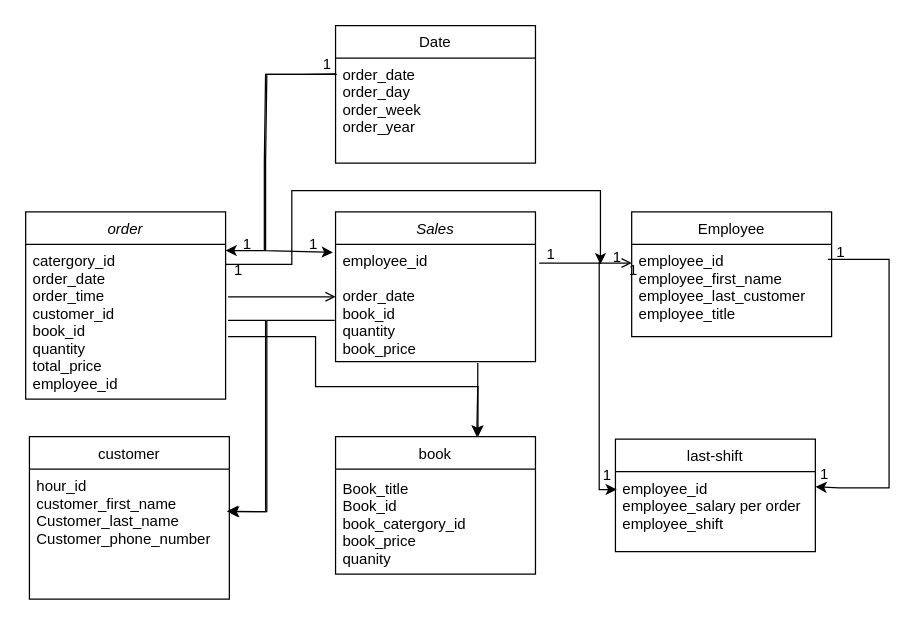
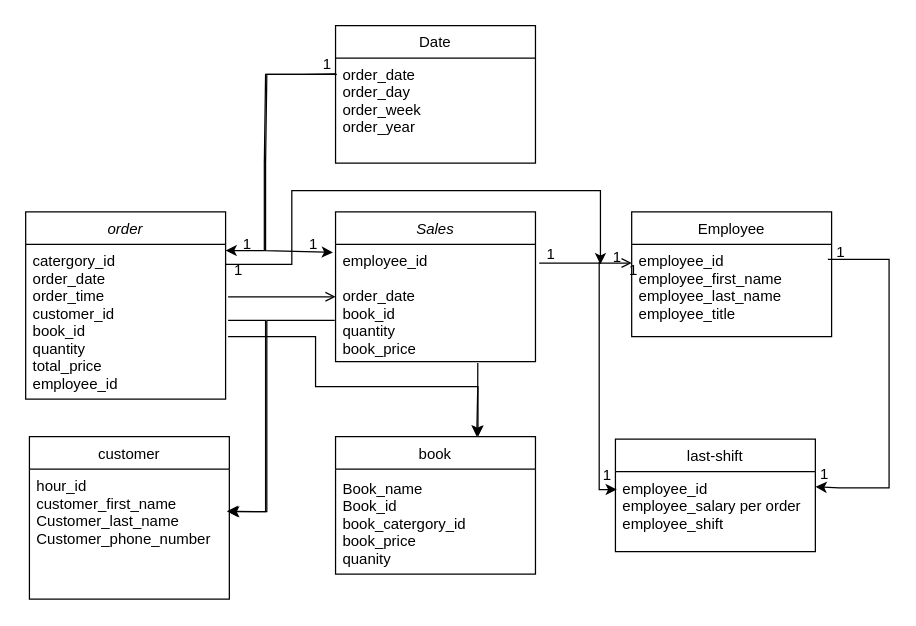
  <mxCell id="0" />
  <mxCell id="1" parent="0" />
  <mxCell id="2" value="Sales" style="swimlane;fontStyle=2;align=center;verticalAlign=top;childLayout=stackLayout;horizontal=1;startSize=26;horizontalStack=0;resizeParent=1;resizeLast=0;collapsible=1;marginBottom=0;rounded=0;shadow=0;strokeWidth=1;" parent="1" vertex="1"><mxGeometry x="268" y="169" width="160" height="120" as="geometry"><mxRectangle x="230" y="140" width="160" height="26" as="alternateBounds" /></mxGeometry></mxCell>
  <mxCell id="3" value="employee_id&#10;&#10;order_date&#10;book_id&#10;quantity&#10;book_price" style="text;align=left;verticalAlign=top;spacingLeft=4;spacingRight=4;overflow=hidden;rotatable=0;points=[[0,0.5],[1,0.5]];portConstraint=eastwest;" parent="2" vertex="1"><mxGeometry y="26" width="160" height="94" as="geometry" /></mxCell>
  <mxCell id="4" value="customer" style="swimlane;fontStyle=0;align=center;verticalAlign=top;childLayout=stackLayout;horizontal=1;startSize=26;horizontalStack=0;resizeParent=1;resizeLast=0;collapsible=1;marginBottom=0;rounded=0;shadow=0;strokeWidth=1;" parent="1" vertex="1"><mxGeometry x="23" y="349" width="160" height="130" as="geometry"><mxRectangle x="130" y="380" width="160" height="26" as="alternateBounds" /></mxGeometry></mxCell>
  <mxCell id="5" value="hour_id&#10;customer_first_name&#10;Customer_last_name&#10;Customer_phone_number" style="text;align=left;verticalAlign=top;spacingLeft=4;spacingRight=4;overflow=hidden;rotatable=0;points=[[0,0.5],[1,0.5]];portConstraint=eastwest;" parent="4" vertex="1"><mxGeometry y="26" width="160" height="74" as="geometry" /></mxCell>
  <mxCell id="6" value="book" style="swimlane;fontStyle=0;align=center;verticalAlign=top;childLayout=stackLayout;horizontal=1;startSize=26;horizontalStack=0;resizeParent=1;resizeLast=0;collapsible=1;marginBottom=0;rounded=0;shadow=0;strokeWidth=1;" parent="1" vertex="1"><mxGeometry x="268" y="349" width="160" height="110" as="geometry"><mxRectangle x="340" y="380" width="170" height="26" as="alternateBounds" /></mxGeometry></mxCell>
  <mxCell id="7" value="Employee" style="swimlane;fontStyle=0;align=center;verticalAlign=top;childLayout=stackLayout;horizontal=1;startSize=26;horizontalStack=0;resizeParent=1;resizeLast=0;collapsible=1;marginBottom=0;rounded=0;shadow=0;strokeWidth=1;" parent="1" vertex="1"><mxGeometry x="505" y="169" width="160" height="100" as="geometry"><mxRectangle x="550" y="140" width="160" height="26" as="alternateBounds" /></mxGeometry></mxCell>
- <mxCell id="8" value="employee_id&#10;employee_first_name&#10;employee_last_customer&#10;employee_title" style="text;align=left;verticalAlign=top;spacingLeft=4;spacingRight=4;overflow=hidden;rotatable=0;points=[[0,0.5],[1,0.5]];portConstraint=eastwest;" parent="7" vertex="1"><mxGeometry y="26" width="160" height="64" as="geometry" /></mxCell>
+ <mxCell id="8" value="employee_id&#10;employee_first_name&#10;employee_last_name&#10;employee_title" style="text;align=left;verticalAlign=top;spacingLeft=4;spacingRight=4;overflow=hidden;rotatable=0;points=[[0,0.5],[1,0.5]];portConstraint=eastwest;" parent="7" vertex="1"><mxGeometry y="26" width="160" height="64" as="geometry" /></mxCell>
  <mxCell id="9" value="" style="endArrow=open;shadow=0;strokeWidth=1;rounded=0;curved=0;endFill=1;edgeStyle=elbowEdgeStyle;elbow=vertical;exitX=0;exitY=0.75;exitDx=0;exitDy=0;" parent="1" edge="1"><mxGeometry x="0.5" y="41" relative="1" as="geometry"><mxPoint x="431" y="210" as="sourcePoint" /><mxPoint x="505" y="210" as="targetPoint" /><mxPoint x="-40" y="32" as="offset" /></mxGeometry></mxCell>
  <mxCell id="10" value="" style="resizable=0;align=left;verticalAlign=bottom;labelBackgroundColor=none;fontSize=12;" parent="9" connectable="0" vertex="1"><mxGeometry x="-1" relative="1" as="geometry"><mxPoint x="48" y="4" as="offset" /></mxGeometry></mxCell>
  <mxCell id="11" value="1" style="resizable=0;align=right;verticalAlign=bottom;labelBackgroundColor=none;fontSize=12;" parent="9" connectable="0" vertex="1"><mxGeometry x="1" relative="1" as="geometry"><mxPoint x="-7" y="4" as="offset" /></mxGeometry></mxCell>
  <mxCell id="12" value="order" style="swimlane;fontStyle=2;align=center;verticalAlign=top;childLayout=stackLayout;horizontal=1;startSize=26;horizontalStack=0;resizeParent=1;resizeLast=0;collapsible=1;marginBottom=0;rounded=0;shadow=0;strokeWidth=1;" parent="1" vertex="1"><mxGeometry x="20" y="169" width="160" height="150" as="geometry"><mxRectangle x="230" y="140" width="160" height="26" as="alternateBounds" /></mxGeometry></mxCell>
  <mxCell id="13" value="catergory_id&#10;order_date&#10;order_time&#10;customer_id&#10;book_id&#10;quantity&#10;total_price&#10;employee_id" style="text;align=left;verticalAlign=top;spacingLeft=4;spacingRight=4;overflow=hidden;rotatable=0;points=[[0,0.5],[1,0.5]];portConstraint=eastwest;" parent="12" vertex="1"><mxGeometry y="26" width="160" height="124" as="geometry" /></mxCell>
  <mxCell id="14" value="" style="resizable=0;align=left;verticalAlign=bottom;labelBackgroundColor=none;fontSize=12;" parent="1" connectable="0" vertex="1"><mxGeometry x="180" y="214" as="geometry" /></mxCell>
  <mxCell id="15" value="" style="shape=image;html=1;verticalAlign=top;verticalLabelPosition=bottom;labelBackgroundColor=#ffffff;imageAspect=0;aspect=fixed;image=https://cdn0.iconfinder.com/data/icons/phosphor-regular-vol-3/256/infinity-128.png" parent="1" vertex="1"><mxGeometry x="183" y="214" width="28" height="28" as="geometry" /></mxCell>
  <mxCell id="16" value="" style="shape=image;html=1;verticalAlign=top;verticalLabelPosition=bottom;labelBackgroundColor=#ffffff;imageAspect=0;aspect=fixed;image=https://cdn0.iconfinder.com/data/icons/phosphor-regular-vol-3/256/infinity-128.png" parent="1" vertex="1"><mxGeometry x="247" y="217" width="20" height="20" as="geometry" /></mxCell>
  <mxCell id="17" value="last-shift" style="swimlane;fontStyle=0;align=center;verticalAlign=top;childLayout=stackLayout;horizontal=1;startSize=26;horizontalStack=0;resizeParent=1;resizeLast=0;collapsible=1;marginBottom=0;rounded=0;shadow=0;strokeWidth=1;" parent="1" vertex="1"><mxGeometry x="492" y="351" width="160" height="90" as="geometry"><mxRectangle x="340" y="380" width="170" height="26" as="alternateBounds" /></mxGeometry></mxCell>
  <mxCell id="18" value="employee_id&#10;employee_salary per order&#10;employee_shift" style="text;align=left;verticalAlign=top;spacingLeft=4;spacingRight=4;overflow=hidden;rotatable=0;points=[[0,0.5],[1,0.5]];portConstraint=eastwest;" parent="17" vertex="1"><mxGeometry y="26" width="160" height="54" as="geometry" /></mxCell>
  <mxCell id="19" style="edgeStyle=orthogonalEdgeStyle;rounded=0;orthogonalLoop=1;jettySize=auto;html=1;entryX=1.001;entryY=0.225;entryDx=0;entryDy=0;entryPerimeter=0;" parent="1" target="18" edge="1"><mxGeometry relative="1" as="geometry"><mxPoint x="662" y="207" as="sourcePoint" /><mxPoint x="670.68" y="396.332" as="targetPoint" /><Array as="points"><mxPoint x="711" y="207" /><mxPoint x="711" y="390" /><mxPoint x="671" y="390" /></Array></mxGeometry></mxCell>
  <mxCell id="20" value="1" style="resizable=0;align=right;verticalAlign=bottom;labelBackgroundColor=none;fontSize=12;" parent="1" connectable="0" vertex="1"><mxGeometry x="511" y="224" as="geometry" /></mxCell>
  <mxCell id="21" value="1" style="resizable=0;align=right;verticalAlign=bottom;labelBackgroundColor=none;fontSize=12;" parent="1" connectable="0" vertex="1"><mxGeometry x="677" y="210" as="geometry" /></mxCell>
  <mxCell id="22" value="1" style="resizable=0;align=right;verticalAlign=bottom;labelBackgroundColor=none;fontSize=12;" parent="1" connectable="0" vertex="1"><mxGeometry x="664" y="387" as="geometry" /></mxCell>
  <mxCell id="23" value="" style="endArrow=open;shadow=0;strokeWidth=1;rounded=0;curved=0;endFill=1;edgeStyle=elbowEdgeStyle;elbow=horizontal;" edge="1" parent="1"><mxGeometry x="0.5" y="41" relative="1" as="geometry"><mxPoint x="182" y="237" as="sourcePoint" /><mxPoint x="268" y="237" as="targetPoint" /><mxPoint x="-40" y="32" as="offset" /></mxGeometry></mxCell>
  <mxCell id="24" value="" style="resizable=0;align=left;verticalAlign=bottom;labelBackgroundColor=none;fontSize=12;" connectable="0" vertex="1" parent="23"><mxGeometry x="-1" relative="1" as="geometry"><mxPoint x="48" y="4" as="offset" /></mxGeometry></mxCell>
  <mxCell id="25" value="" style="edgeStyle=none;rounded=0;orthogonalLoop=1;jettySize=auto;html=1;entryX=0.987;entryY=0.455;entryDx=0;entryDy=0;entryPerimeter=0;" edge="1" parent="1" target="5"><mxGeometry relative="1" as="geometry"><mxPoint x="182" y="256" as="sourcePoint" /><mxPoint x="270.88" y="401.484" as="targetPoint" /><Array as="points"><mxPoint x="212" y="256" /><mxPoint x="212" y="339" /><mxPoint x="212" y="409" /></Array></mxGeometry></mxCell>
- <mxCell id="26" value="Book_title&#10;Book_id&#10;book_catergory_id&#10;book_price&#10;quanity" style="text;align=left;verticalAlign=top;spacingLeft=4;spacingRight=4;overflow=hidden;rotatable=0;points=[[0,0.5],[1,0.5]];portConstraint=eastwest;" parent="1" vertex="1"><mxGeometry x="268" y="377" width="160" height="84" as="geometry" /></mxCell>
+ <mxCell id="26" value="Book_name&#10;Book_id&#10;book_catergory_id&#10;book_price&#10;quanity" style="text;align=left;verticalAlign=top;spacingLeft=4;spacingRight=4;overflow=hidden;rotatable=0;points=[[0,0.5],[1,0.5]];portConstraint=eastwest;" parent="1" vertex="1"><mxGeometry x="268" y="377" width="160" height="84" as="geometry" /></mxCell>
  <mxCell id="27" value="" style="shape=image;html=1;verticalAlign=top;verticalLabelPosition=bottom;labelBackgroundColor=#ffffff;imageAspect=0;aspect=fixed;image=https://cdn0.iconfinder.com/data/icons/phosphor-regular-vol-3/256/infinity-128.png" vertex="1" parent="1"><mxGeometry x="184" y="234" width="25" height="25" as="geometry" /></mxCell>
  <mxCell id="28" value="" style="shape=image;html=1;verticalAlign=top;verticalLabelPosition=bottom;labelBackgroundColor=#ffffff;imageAspect=0;aspect=fixed;image=https://cdn0.iconfinder.com/data/icons/phosphor-regular-vol-3/256/infinity-128.png" vertex="1" parent="1"><mxGeometry x="346" y="328" width="28" height="28" as="geometry" /></mxCell>
  <mxCell id="29" style="edgeStyle=orthogonalEdgeStyle;rounded=0;orthogonalLoop=1;jettySize=auto;html=1;entryX=0.007;entryY=0.264;entryDx=0;entryDy=0;entryPerimeter=0;" edge="1" parent="1" target="18"><mxGeometry relative="1" as="geometry"><mxPoint x="479" y="209" as="sourcePoint" /><mxPoint x="479" y="429" as="targetPoint" /><Array as="points"><mxPoint x="479" y="222" /><mxPoint x="479" y="391" /></Array></mxGeometry></mxCell>
  <mxCell id="30" value="1" style="resizable=0;align=right;verticalAlign=bottom;labelBackgroundColor=none;fontSize=12;" connectable="0" vertex="1" parent="1"><mxGeometry x="445" y="211" as="geometry" /></mxCell>
  <mxCell id="31" value="1" style="resizable=0;align=right;verticalAlign=bottom;labelBackgroundColor=none;fontSize=12;" connectable="0" vertex="1" parent="1"><mxGeometry x="490" y="388" as="geometry" /></mxCell>
  <mxCell id="32" value="Date" style="swimlane;fontStyle=0;align=center;verticalAlign=top;childLayout=stackLayout;horizontal=1;startSize=26;horizontalStack=0;resizeParent=1;resizeLast=0;collapsible=1;marginBottom=0;rounded=0;shadow=0;strokeWidth=1;" vertex="1" parent="1"><mxGeometry x="268" y="20" width="160" height="110" as="geometry"><mxRectangle x="340" y="380" width="170" height="26" as="alternateBounds" /></mxGeometry></mxCell>
  <mxCell id="33" value="order_date&#10;order_day&#10;order_week&#10;order_year" style="text;align=left;verticalAlign=top;spacingLeft=4;spacingRight=4;overflow=hidden;rotatable=0;points=[[0,0.5],[1,0.5]];portConstraint=eastwest;" vertex="1" parent="32"><mxGeometry y="26" width="160" height="71" as="geometry" /></mxCell>
  <mxCell id="34" style="edgeStyle=orthogonalEdgeStyle;rounded=0;orthogonalLoop=1;jettySize=auto;html=1;" edge="1" parent="1"><mxGeometry relative="1" as="geometry"><mxPoint x="180" y="210" as="sourcePoint" /><mxPoint x="480" y="211" as="targetPoint" /><Array as="points"><mxPoint x="180" y="211" /><mxPoint x="233" y="211" /><mxPoint x="233" y="152" /><mxPoint x="480" y="152" /></Array></mxGeometry></mxCell>
  <mxCell id="35" style="edgeStyle=orthogonalEdgeStyle;rounded=0;orthogonalLoop=1;jettySize=auto;html=1;exitX=0.699;exitY=1.011;exitDx=0;exitDy=0;exitPerimeter=0;" edge="1" parent="1"><mxGeometry relative="1" as="geometry"><mxPoint x="381.84" y="290.034" as="sourcePoint" /><mxPoint x="381" y="349" as="targetPoint" /><Array as="points"><mxPoint x="382" y="309" /><mxPoint x="381" y="309" /></Array></mxGeometry></mxCell>
  <mxCell id="36" style="edgeStyle=orthogonalEdgeStyle;rounded=0;orthogonalLoop=1;jettySize=auto;html=1;" edge="1" parent="1" target="6"><mxGeometry relative="1" as="geometry"><mxPoint x="182" y="269" as="sourcePoint" /><mxPoint x="393.92" y="349" as="targetPoint" /><Array as="points"><mxPoint x="182" y="269" /><mxPoint x="252" y="269" /><mxPoint x="252" y="309" /><mxPoint x="382" y="309" /></Array></mxGeometry></mxCell>
  <mxCell id="37" value="" style="edgeStyle=none;rounded=0;orthogonalLoop=1;jettySize=auto;html=1;entryX=0.987;entryY=0.455;entryDx=0;entryDy=0;entryPerimeter=0;exitX=-0.004;exitY=0.648;exitDx=0;exitDy=0;exitPerimeter=0;" edge="1" parent="1" source="3"><mxGeometry relative="1" as="geometry"><mxPoint x="261.88" y="256.158" as="sourcePoint" /><mxPoint x="182" y="409" as="targetPoint" /><Array as="points"><mxPoint x="213" y="256" /><mxPoint x="213" y="339" /><mxPoint x="213" y="409" /></Array></mxGeometry></mxCell>
  <mxCell id="38" value="" style="shape=image;html=1;verticalAlign=top;verticalLabelPosition=bottom;labelBackgroundColor=#ffffff;imageAspect=0;aspect=fixed;image=https://cdn0.iconfinder.com/data/icons/phosphor-regular-vol-3/256/infinity-128.png" vertex="1" parent="1"><mxGeometry x="181" y="260" width="28" height="28" as="geometry" /></mxCell>
  <mxCell id="39" value="" style="shape=image;html=1;verticalAlign=top;verticalLabelPosition=bottom;labelBackgroundColor=#ffffff;imageAspect=0;aspect=fixed;image=https://cdn0.iconfinder.com/data/icons/phosphor-regular-vol-3/256/infinity-128.png" vertex="1" parent="1"><mxGeometry x="238" y="236" width="28" height="28" as="geometry" /></mxCell>
  <mxCell id="40" value="" style="shape=image;html=1;verticalAlign=top;verticalLabelPosition=bottom;labelBackgroundColor=#ffffff;imageAspect=0;aspect=fixed;image=https://cdn0.iconfinder.com/data/icons/phosphor-regular-vol-3/256/infinity-128.png" vertex="1" parent="1"><mxGeometry x="185" y="385" width="28" height="28" as="geometry" /></mxCell>
  <mxCell id="41" value="1" style="resizable=0;align=right;verticalAlign=bottom;labelBackgroundColor=none;fontSize=12;" connectable="0" vertex="1" parent="1"><mxGeometry x="195" y="224" as="geometry" /></mxCell>
  <mxCell id="42" value="" style="edgeStyle=none;rounded=0;orthogonalLoop=1;jettySize=auto;html=1;entryX=0.987;entryY=0.455;entryDx=0;entryDy=0;entryPerimeter=0;exitX=-0.001;exitY=0.178;exitDx=0;exitDy=0;exitPerimeter=0;" edge="1" parent="1" source="33"><mxGeometry relative="1" as="geometry"><mxPoint x="242" y="59" as="sourcePoint" /><mxPoint x="180" y="200" as="targetPoint" /><Array as="points"><mxPoint x="242" y="59" /><mxPoint x="212" y="59" /><mxPoint x="211" y="130" /><mxPoint x="211" y="200" /></Array></mxGeometry></mxCell>
  <mxCell id="43" value="1" style="resizable=0;align=right;verticalAlign=bottom;labelBackgroundColor=none;fontSize=12;" connectable="0" vertex="1" parent="1"><mxGeometry x="202" y="203" as="geometry" /></mxCell>
  <mxCell id="44" value="" style="edgeStyle=none;rounded=0;orthogonalLoop=1;jettySize=auto;html=1;exitX=-0.001;exitY=0.178;exitDx=0;exitDy=0;exitPerimeter=0;entryX=-0.013;entryY=0.069;entryDx=0;entryDy=0;entryPerimeter=0;" edge="1" parent="1" target="3"><mxGeometry relative="1" as="geometry"><mxPoint x="269" y="59" as="sourcePoint" /><mxPoint x="250" y="198" as="targetPoint" /><Array as="points"><mxPoint x="243" y="59" /><mxPoint x="213" y="59" /><mxPoint x="212" y="130" /><mxPoint x="212" y="200" /></Array></mxGeometry></mxCell>
  <mxCell id="45" value="1" style="resizable=0;align=right;verticalAlign=bottom;labelBackgroundColor=none;fontSize=12;" connectable="0" vertex="1" parent="1"><mxGeometry x="255" y="203" as="geometry" /></mxCell>
  <mxCell id="46" value="1" style="resizable=0;align=right;verticalAlign=bottom;labelBackgroundColor=none;fontSize=12;" connectable="0" vertex="1" parent="1"><mxGeometry x="266" y="59" as="geometry" /></mxCell>
